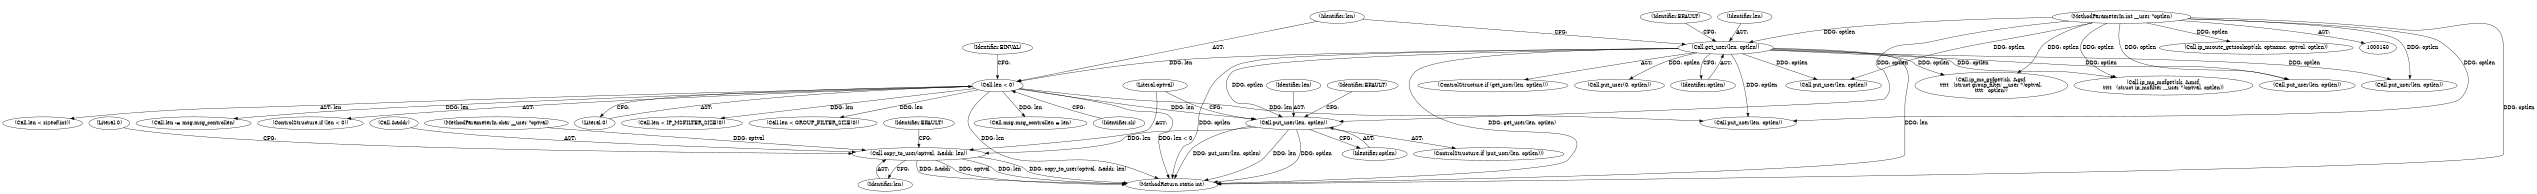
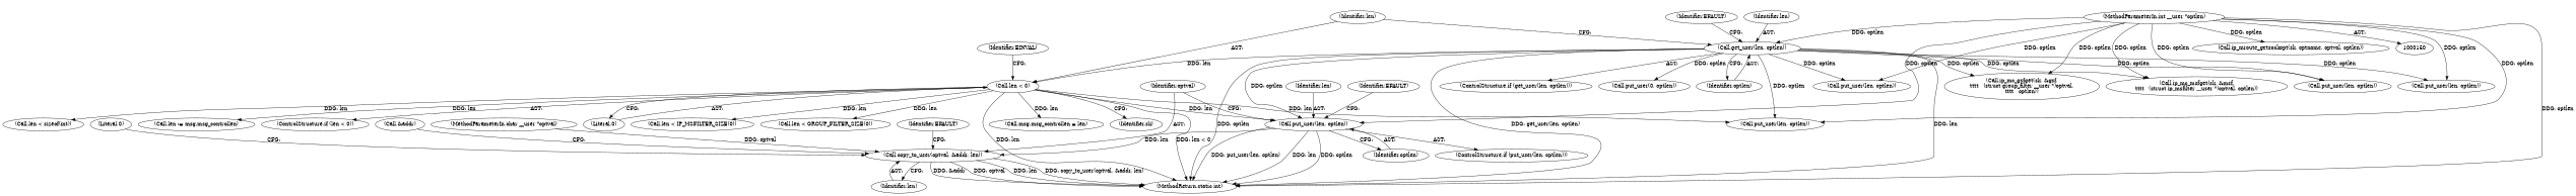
  digraph {
    n1 [label="(Call,put_user(len, optlen))"]
    n2 [label="(Call,copy_to_user(optval, &addr, len))"]
    n3 [label="(Identifier,optlen)"]
    n4 [label="(MethodReturn,static int)"]
    n5 [label="(ControlStructure,if (put_user(len, optlen)))"]
    n6 [label="(Identifier,len)"]
    n7 [label="(Call,len < 0)"]
    n8 [label="(Call,len < sizeof(int))"]
    n9 [label="(Call,len -= msg.msg_controllen)"]
    n10 [label="(ControlStructure,if (len < 0))"]
    n11 [label="(Literal,0)"]
    n12 [label="(Call,len < IP_MSFILTER_SIZE(0))"]
    n13 [label="(Call,len < GROUP_FILTER_SIZE(0))"]
    n14 [label="(Call,put_user(len, optlen))"]
    n15 [label="(Call,msg.msg_controllen = len)"]
    n16 [label="(Call,get_user(len, optlen))"]
    n17 [label="(Call,put_user(len, optlen))"]
    n18 [label="(ControlStructure,if (get_user(len, optlen)))"]
    n19 [label="(Call,put_user(len, optlen))"]
    n20 [label="(Call,ip_mc_gsfget(sk, &gsf,\n\t\t\t\t   (struct group_filter __user *)optval,\n\t\t\t\t   optlen))"]
    n21 [label="(Call,put_user(0, optlen))"]
    n22 [label="(Call,ip_mc_msfget(sk, &msf,\n\t\t\t\t   (struct ip_msfilter __user *)optval, optlen))"]
    n23 [label="(Identifier,optlen)"]
    n24 [label="(Call,put_user(len, optlen))"]
    n25 [label="(MethodParameterIn,int __user *optlen)"]
    n26 [label="(Call,ip_mroute_getsockopt(sk, optname, optval, optlen))"]
    n27 [label=1000150]
    n28 [label="(Identifier,len)"]
    n29 [label="(Identifier,EFAULT)"]
    n30 [label="(Identifier,EINVAL)"]
    n31 [label="(MethodParameterIn,char __user *optval)"]
    n32 [label="(Identifier,EFAULT)"]
-   n33 [label="(Literal,optval)"]
+   n33 [label="(Identifier,optval)"]
    n34 [label="(Identifier,EFAULT)"]
    n35 [label="(Identifier,len)"]
    n36 [label="(Identifier,len)"]
    n37 [label="(Literal,0)"]
    n38 [label="(Identifier,sk)"]
    n39 [label="(Call,&addr)"]
    n1 -> n2 [label="DDG: len"]
    n1 -> n3 [label="CFG: "]
    n1 -> n4 [label="DDG: put_user(len, optlen)"]
    n1 -> n4 [label="DDG: len"]
    n1 -> n4 [label="DDG: optlen"]
    n1 -> n5 [label="AST: "]
    n2 -> n4 [label="DDG: &addr"]
    n2 -> n4 [label="DDG: optval"]
    n2 -> n4 [label="DDG: len"]
    n2 -> n4 [label="DDG: copy_to_user(optval, &addr, len)"]
    n2 -> n6 [label="CFG: "]
    n3 -> n1 [label="AST: "]
    n6 -> n2 [label="AST: "]
    n7 -> n1 [label="DDG: len"]
    n7 -> n4 [label="DDG: len"]
    n7 -> n4 [label="DDG: len < 0"]
-   n7 -> n8 [label="AST: len"]
+   n7 -> n8 [label="DDG: len"]
    n7 -> n9 [label="DDG: len"]
    n7 -> n10 [label="AST: "]
    n7 -> n11 [label="CFG: "]
    n7 -> n12 [label="DDG: len"]
    n7 -> n13 [label="DDG: len"]
    n7 -> n14 [label="DDG: len"]
    n7 -> n15 [label="DDG: len"]
    n11 -> n7 [label="AST: "]
    n16 -> n1 [label="DDG: optlen"]
    n16 -> n4 [label="DDG: len"]
    n16 -> n4 [label="DDG: optlen"]
    n16 -> n4 [label="DDG: get_user(len, optlen)"]
    n16 -> n7 [label="DDG: len"]
    n16 -> n14 [label="DDG: optlen"]
    n16 -> n17 [label="DDG: optlen"]
    n16 -> n18 [label="AST: "]
    n16 -> n19 [label="DDG: optlen"]
    n16 -> n20 [label="DDG: optlen"]
    n16 -> n21 [label="DDG: optlen"]
    n16 -> n22 [label="DDG: optlen"]
    n16 -> n23 [label="CFG: "]
    n16 -> n24 [label="DDG: optlen"]
    n23 -> n16 [label="AST: "]
    n25 -> n1 [label="DDG: optlen"]
    n25 -> n4 [label="DDG: optlen"]
    n25 -> n14 [label="DDG: optlen"]
    n25 -> n16 [label="DDG: optlen"]
    n25 -> n17 [label="DDG: optlen"]
    n25 -> n19 [label="DDG: optlen"]
    n25 -> n20 [label="DDG: optlen"]
    n25 -> n22 [label="DDG: optlen"]
    n25 -> n24 [label="DDG: optlen"]
    n25 -> n26 [label="DDG: optlen"]
    n25 -> n27 [label="AST: "]
    n28 -> n7 [label="AST: "]
    n28 -> n16 [label="CFG: "]
    n29 -> n1 [label="CFG: "]
    n30 -> n7 [label="CFG: "]
    n31 -> n2 [label="DDG: optval"]
    n32 -> n16 [label="CFG: "]
    n33 -> n1 [label="CFG: "]
    n33 -> n2 [label="AST: "]
    n34 -> n2 [label="CFG: "]
    n35 -> n1 [label="AST: "]
    n36 -> n16 [label="AST: "]
    n37 -> n2 [label="CFG: "]
-   n38 -> n7 [label="CFG: "]
-   n39 -> n2 [label="AST: "]
+   n7 -> n38 [label="CFG: "]
+   n39 -> n2 [label="CFG: "]
  }
